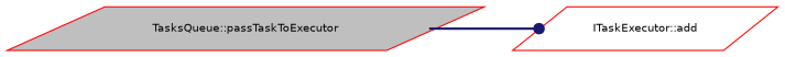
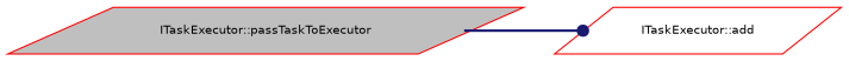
  digraph {
    rankdir=LR
    node [color=red fontname=Helvetica fontsize=10 shape=parallelogram style=filled]
-   n1 [fillcolor=grey75 fontcolor=black height=0.2 label="TasksQueue::passTaskToExecutor" width=0.4]
+   n1 [fillcolor=grey75 fontcolor=black height=0.2 label="ITaskExecutor::passTaskToExecutor" width=0.4]
    n2 [fillcolor=white height=0.2 label="ITaskExecutor::add" width=0.4]
    n1 -> n2 [color=midnightblue fontname=Helvetica fontsize=10 labelfontname=Helvetica labelfontsize=10 style=bold arrowhead=dot]
  }
